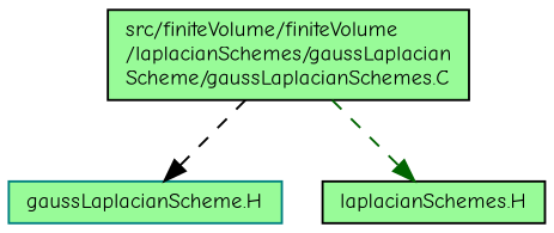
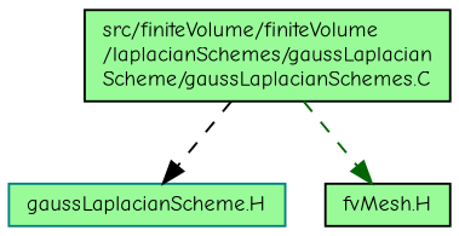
  digraph {
    fontname="Comic Neue"
    node [color=black fillcolor=palegreen fontname="Comic Neue" fontsize=10 shape=record style=filled]
    edge [fontname="Comic Neue" fontsize=10 labelfontname=Helvetica labelfontsize=10 style=dashed]
    n1 [fontcolor=black height=0.2 label="src/finiteVolume/finiteVolume\l/laplacianSchemes/gaussLaplacian\lScheme/gaussLaplacianSchemes.C" width=0.4]
    n2 [color=teal height=0.2 label="gaussLaplacianScheme.H" width=0.4]
-   n3 [height=0.2 label="laplacianSchemes.H" width=0.4]
+   n3 [height=0.2 label="fvMesh.H" width=0.4]
    n1 -> n2 [color=black]
    n1 -> n3 [color=darkgreen]
  }
